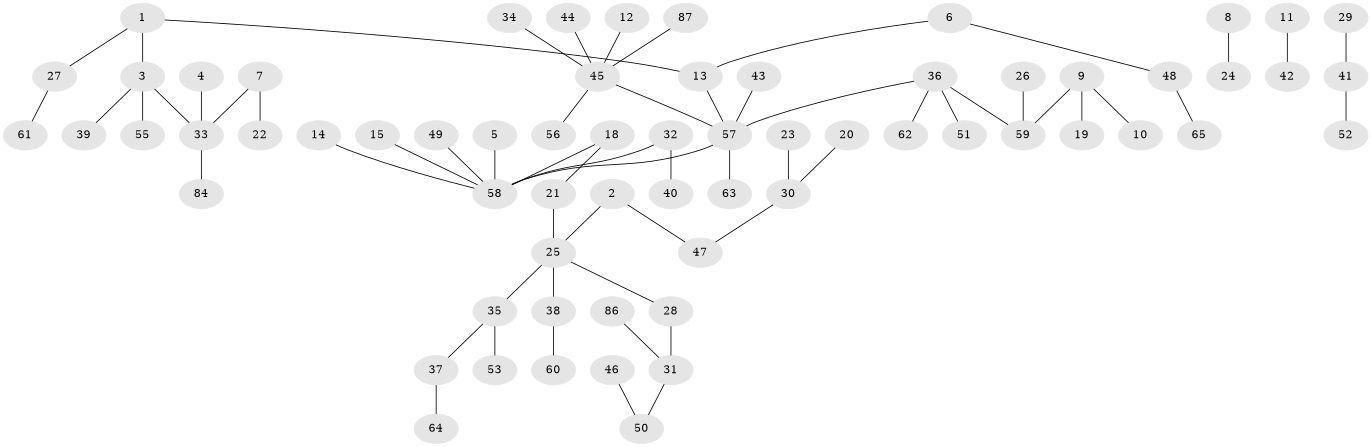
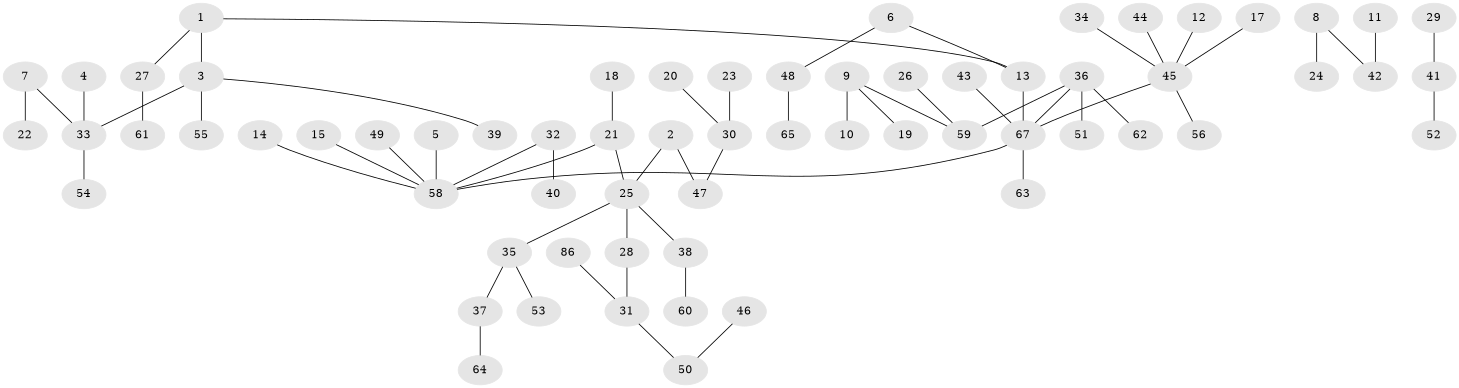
  graph {
    node [color=gray90 style=filled]
    edge [weight=1.0]
    1
    3
    13
    27
    33
    39
    55
-   57
+   57 [label=67]
    61
    2
    25
    47
    28
    35
    38
-   54 [label=84]
+   54
    4
    5
    58
    6
    48
    65
    7
    22
    8
    24
    42
    9
    10
    19
    59
    11
    12
    45
    56
    63
    14
    15
    n39 [label=86]
    31
    50
-   17 [label=87]
+   17
    18
    21
    20
    30
    23
    37
    53
    60
    26
    29
    41
    52
    32
    40
    34
    64
    36
    51
    62
    43
    44
    46
    49
    1 -- 3
    1 -- 13
    1 -- 27
    3 -- 33
    3 -- 39
    3 -- 55
    13 -- 57
    27 -- 61
    33 -- 54
    57 -- 58
    57 -- 63
    2 -- 25
    2 -- 47
    25 -- 28
    25 -- 35
    25 -- 38
    28 -- 31
    35 -- 37
    35 -- 53
    38 -- 60
    4 -- 33
    5 -- 58
    6 -- 13
    6 -- 48
    48 -- 65
    7 -- 33
    7 -- 22
    8 -- 24
+   8 -- 42
    9 -- 10
    9 -- 19
    9 -- 59
    11 -- 42
    12 -- 45
    45 -- 57
    45 -- 56
    14 -- 58
    15 -- 58
    n39 -- 31
    31 -- 50
    17 -- 45
    18 -- 21
    21 -- 25
-   18 -- 58
+   21 -- 58
    20 -- 30
    30 -- 47
    23 -- 30
    37 -- 64
    26 -- 59
    29 -- 41
    41 -- 52
    32 -- 58
    32 -- 40
    34 -- 45
    36 -- 57
    36 -- 59
    36 -- 51
    36 -- 62
    43 -- 57
    44 -- 45
    46 -- 50
    49 -- 58
  }
